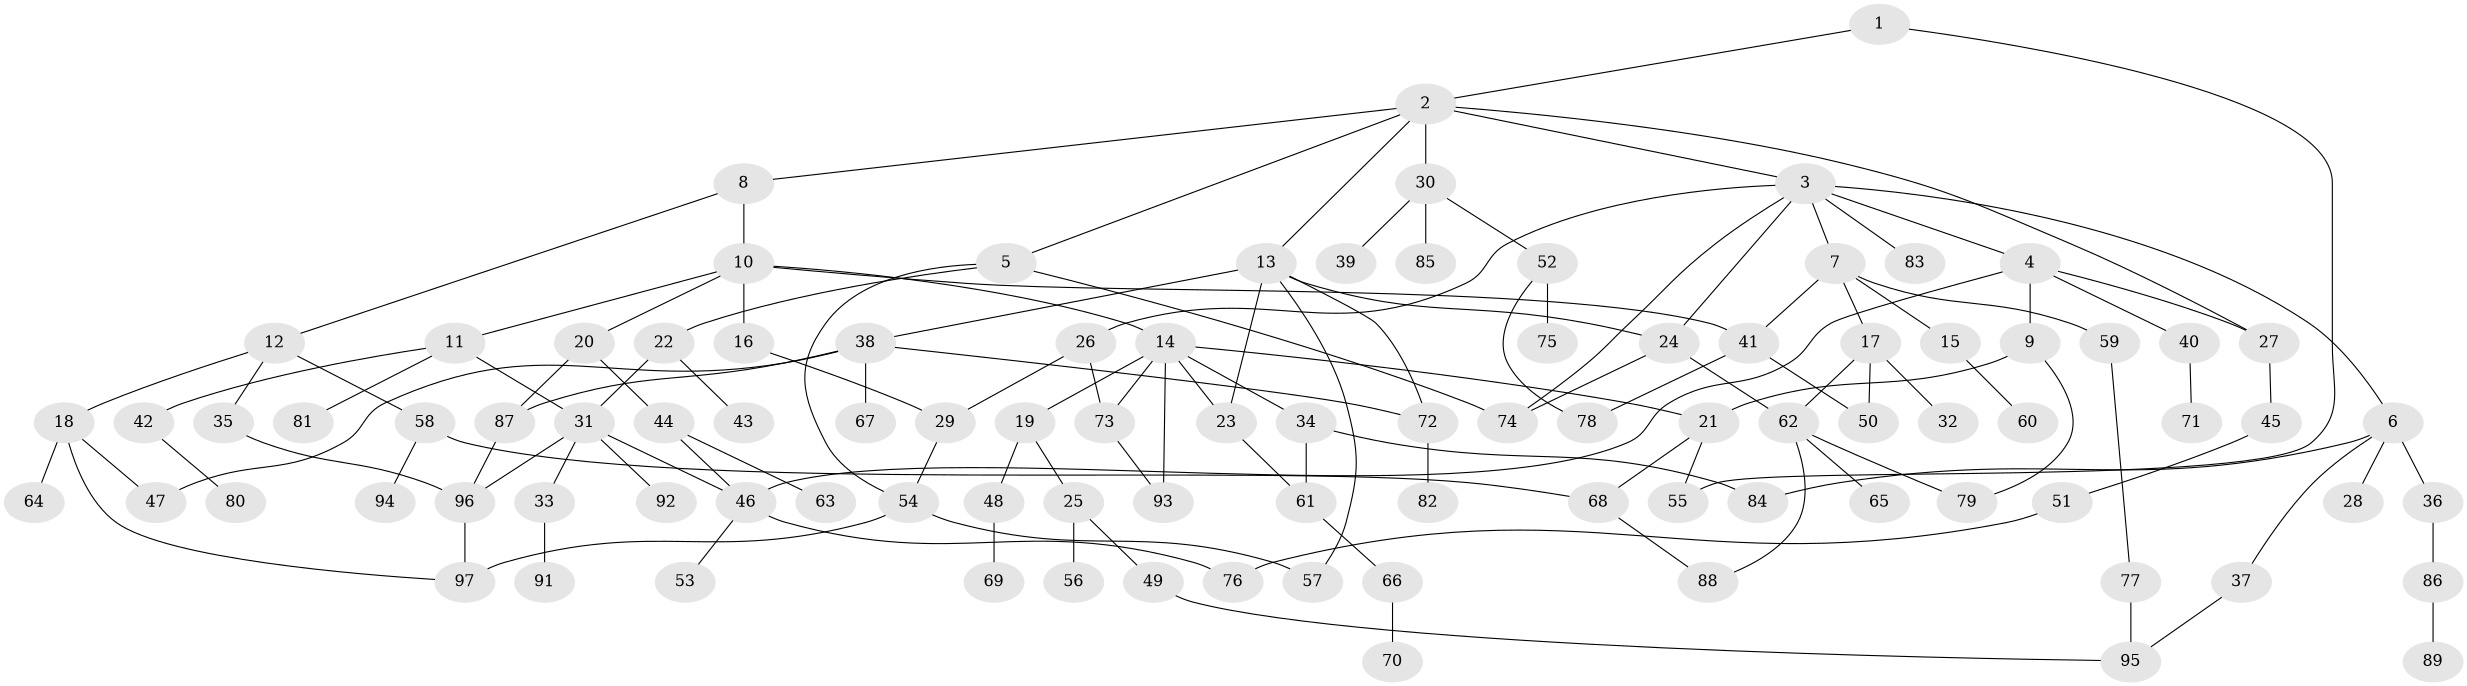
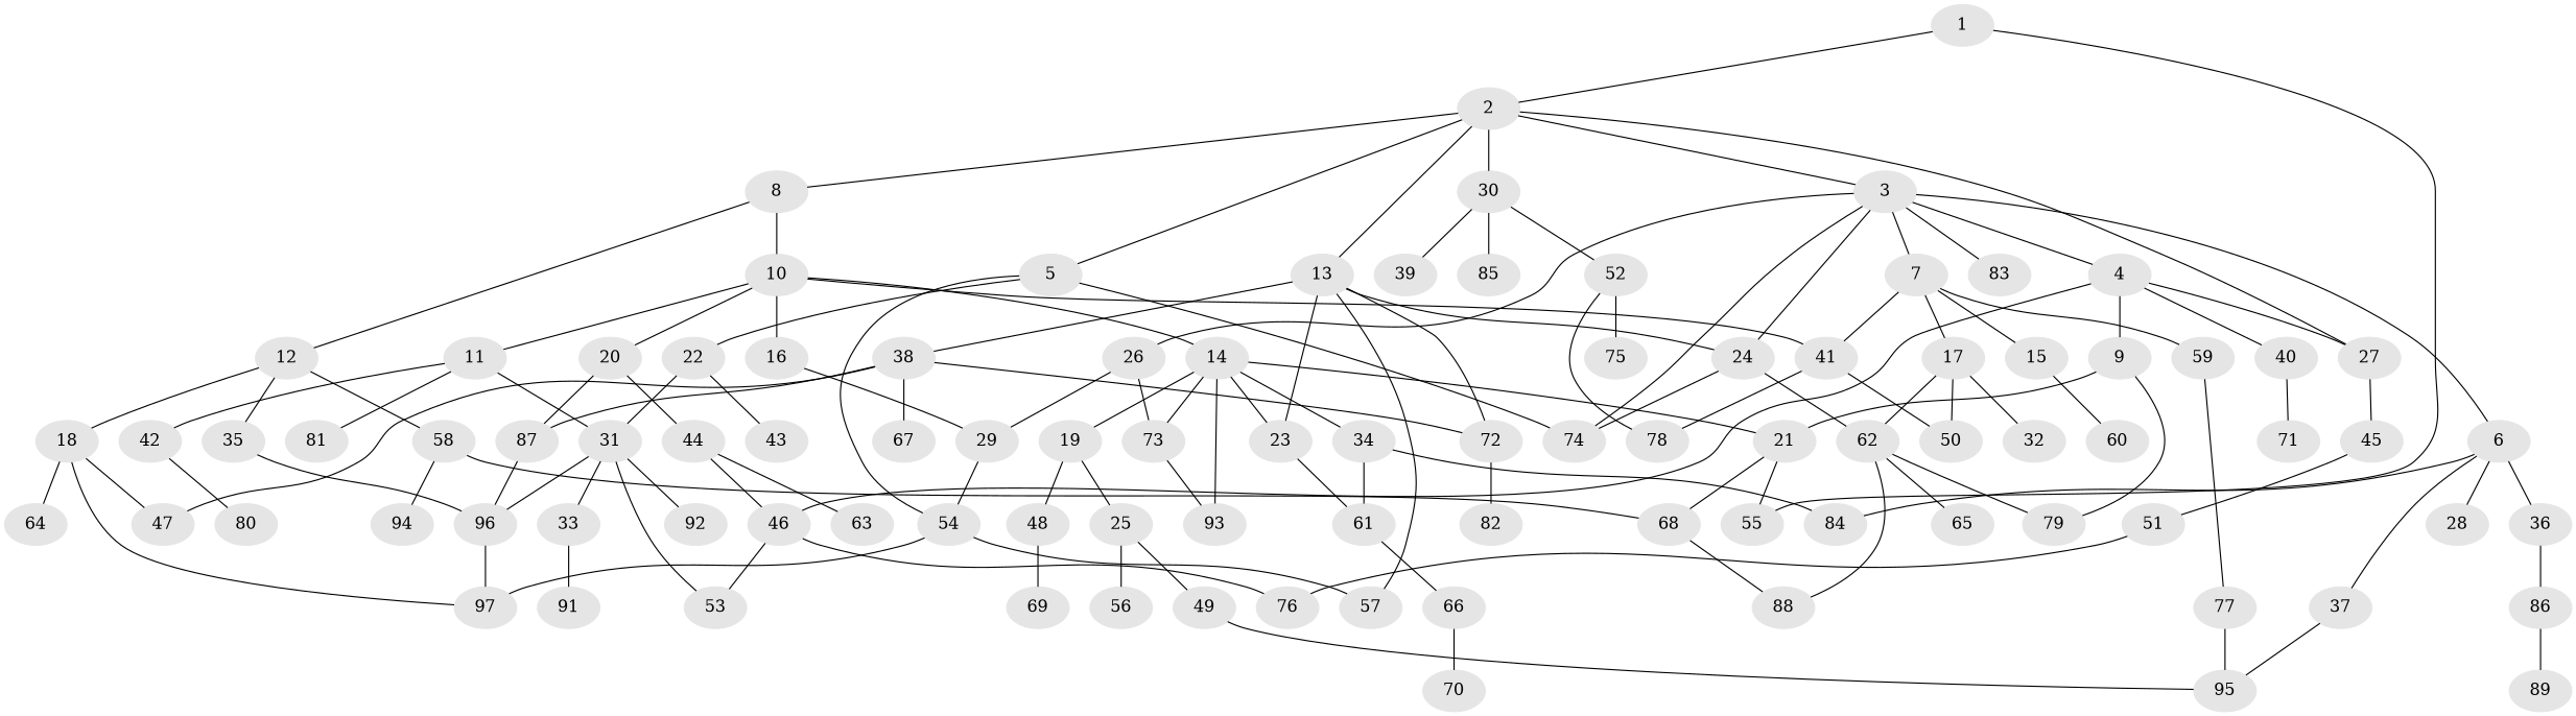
  graph {
    node [color=gray90 style=filled]
    1
    2
    55
    3
    5
    8
    13
    27
    30
    4
    6
    7
    24
    26
    74
    83
    22
    54
    10
    12
    23
    38
    57
    72
    45
    39
    52
    85
    9
    40
    46
    28
    36
    37
    84
    15
    17
    41
    59
    62
    73
    29
    21
    79
    71
    53
    76
    31
    43
    97
    86
    95
    60
    32
    50
    78
    77
    11
    14
    16
    20
    18
    35
    58
    68
    42
    81
    19
    34
    93
    44
    87
    33
    92
    96
    80
    47
    64
    94
    61
    67
    82
    25
    48
    65
    88
    49
    56
    69
    63
    66
    51
    75
    91
    89
    70
    1 -- 2
    1 -- 55
    2 -- 3
    2 -- 5
    2 -- 8
    2 -- 13
    2 -- 27
    2 -- 30
    3 -- 4
    3 -- 6
    3 -- 7
    3 -- 24
    3 -- 26
    3 -- 74
    3 -- 83
    5 -- 74
    5 -- 22
    5 -- 54
    8 -- 10
    8 -- 12
    13 -- 24
    13 -- 23
    13 -- 38
    13 -- 57
    13 -- 72
    27 -- 45
    30 -- 39
    30 -- 52
    30 -- 85
    4 -- 27
    4 -- 9
    4 -- 40
    4 -- 46
    6 -- 28
    6 -- 36
    6 -- 37
    6 -- 84
    7 -- 15
    7 -- 17
    7 -- 41
    7 -- 59
    24 -- 74
    24 -- 62
    26 -- 73
    26 -- 29
    22 -- 31
    22 -- 43
    54 -- 57
    54 -- 97
    10 -- 41
    10 -- 11
    10 -- 14
    10 -- 16
    10 -- 20
    12 -- 18
    12 -- 35
    12 -- 58
    23 -- 61
    38 -- 72
    38 -- 87
    38 -- 47
    38 -- 67
    72 -- 82
    45 -- 51
    52 -- 78
    52 -- 75
    9 -- 21
    9 -- 79
    40 -- 71
    46 -- 53
    46 -- 76
    36 -- 86
    37 -- 95
    15 -- 60
    17 -- 62
    17 -- 32
    17 -- 50
    41 -- 50
    41 -- 78
    59 -- 77
    62 -- 79
    62 -- 65
    62 -- 88
    73 -- 93
    29 -- 54
    21 -- 55
    21 -- 68
-   31 -- 46
+   31 -- 53
    31 -- 33
    31 -- 92
    31 -- 96
    86 -- 89
    77 -- 95
    11 -- 31
    11 -- 42
    11 -- 81
    14 -- 23
    14 -- 73
    14 -- 21
    14 -- 19
    14 -- 34
    14 -- 93
    16 -- 29
    20 -- 44
    20 -- 87
    18 -- 97
    18 -- 47
    18 -- 64
    35 -- 96
    58 -- 68
    58 -- 94
    68 -- 88
    42 -- 80
    19 -- 25
    19 -- 48
    34 -- 84
    34 -- 61
    44 -- 46
    44 -- 63
    87 -- 96
    33 -- 91
    96 -- 97
    61 -- 66
    25 -- 49
    25 -- 56
    48 -- 69
    49 -- 95
    66 -- 70
    51 -- 76
  }
